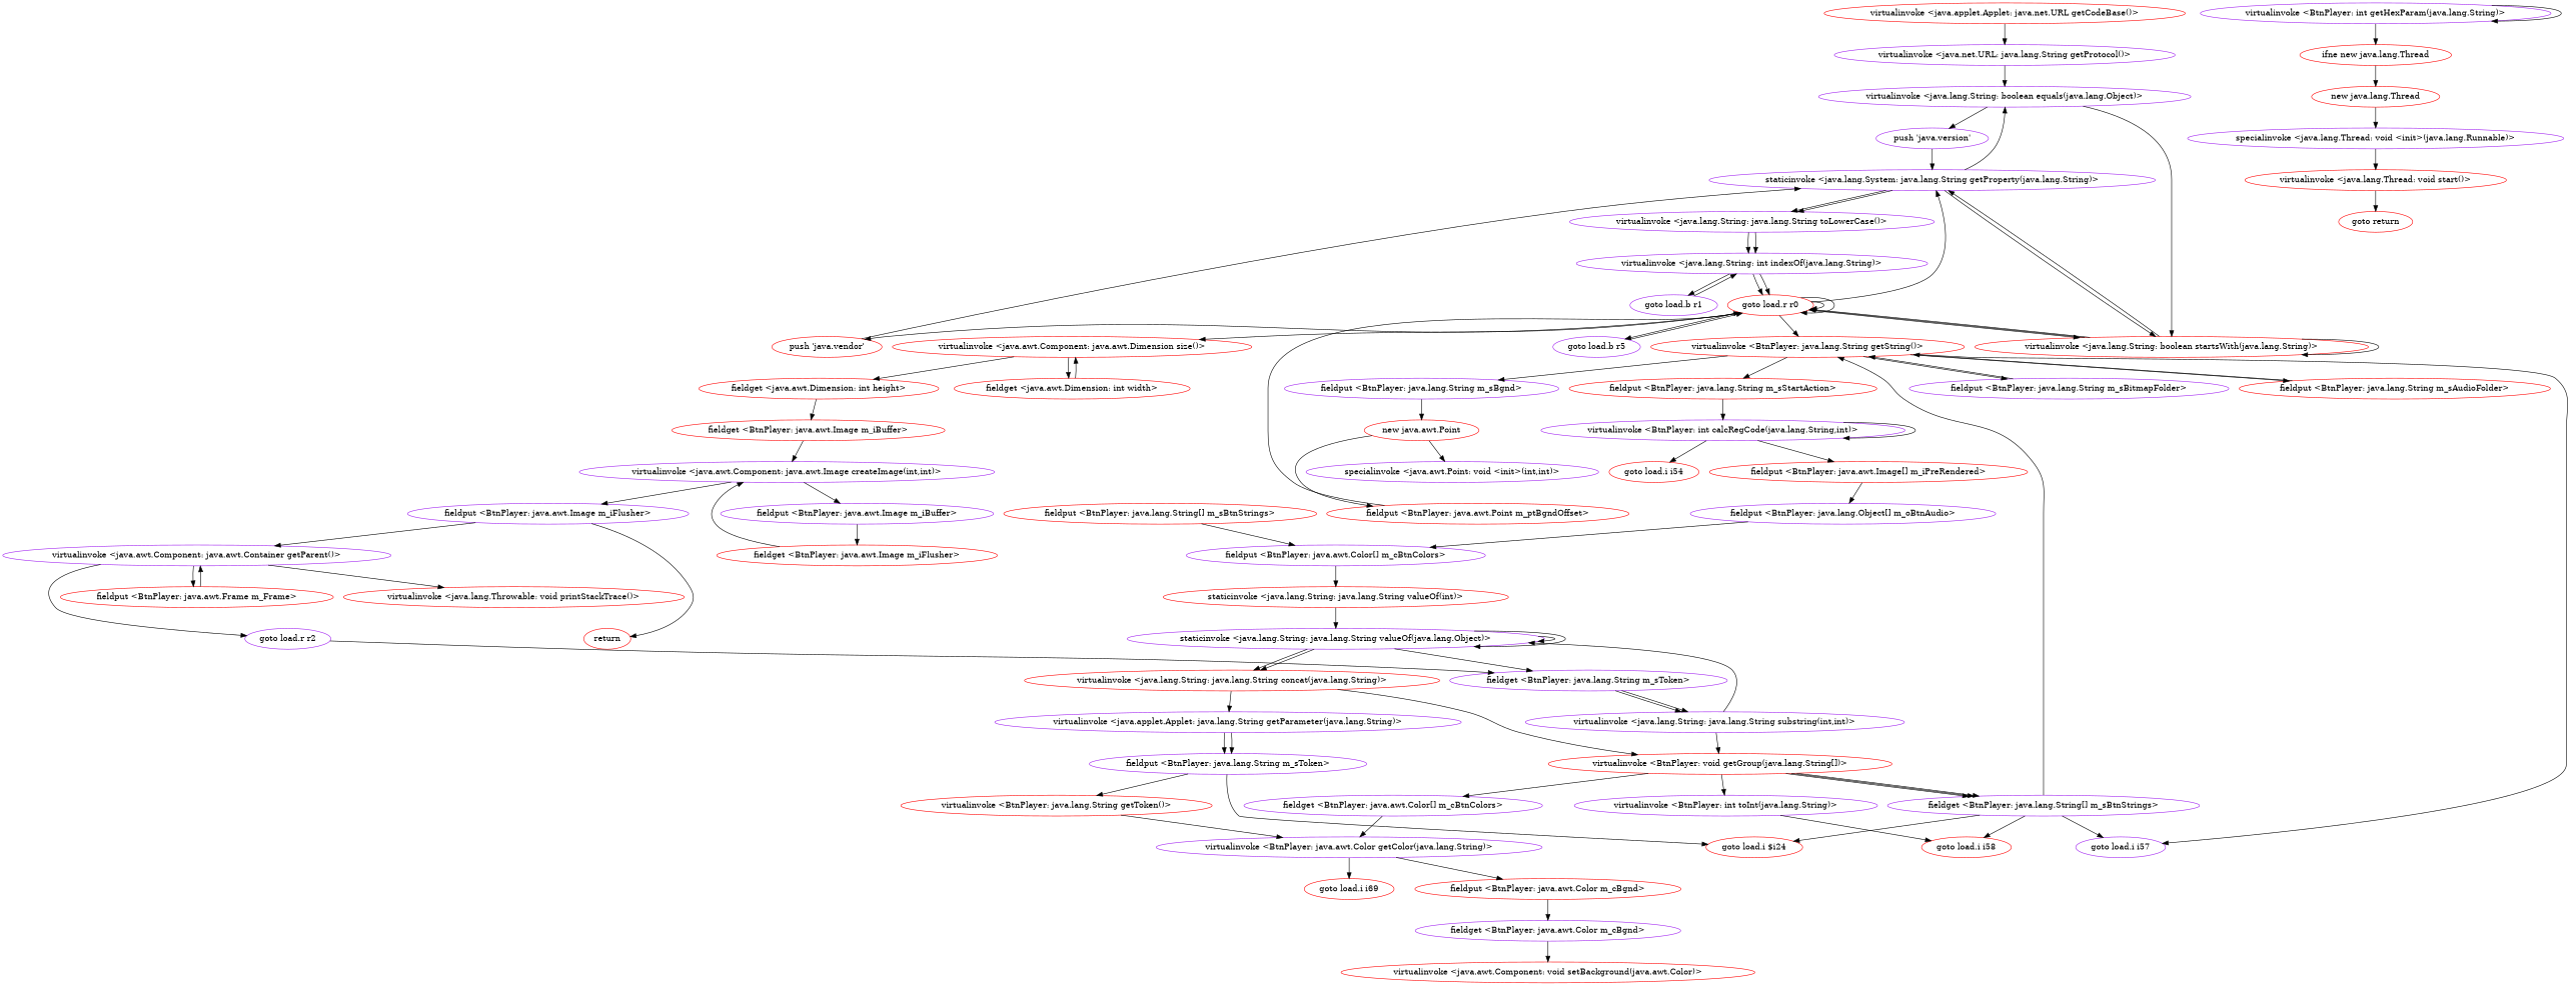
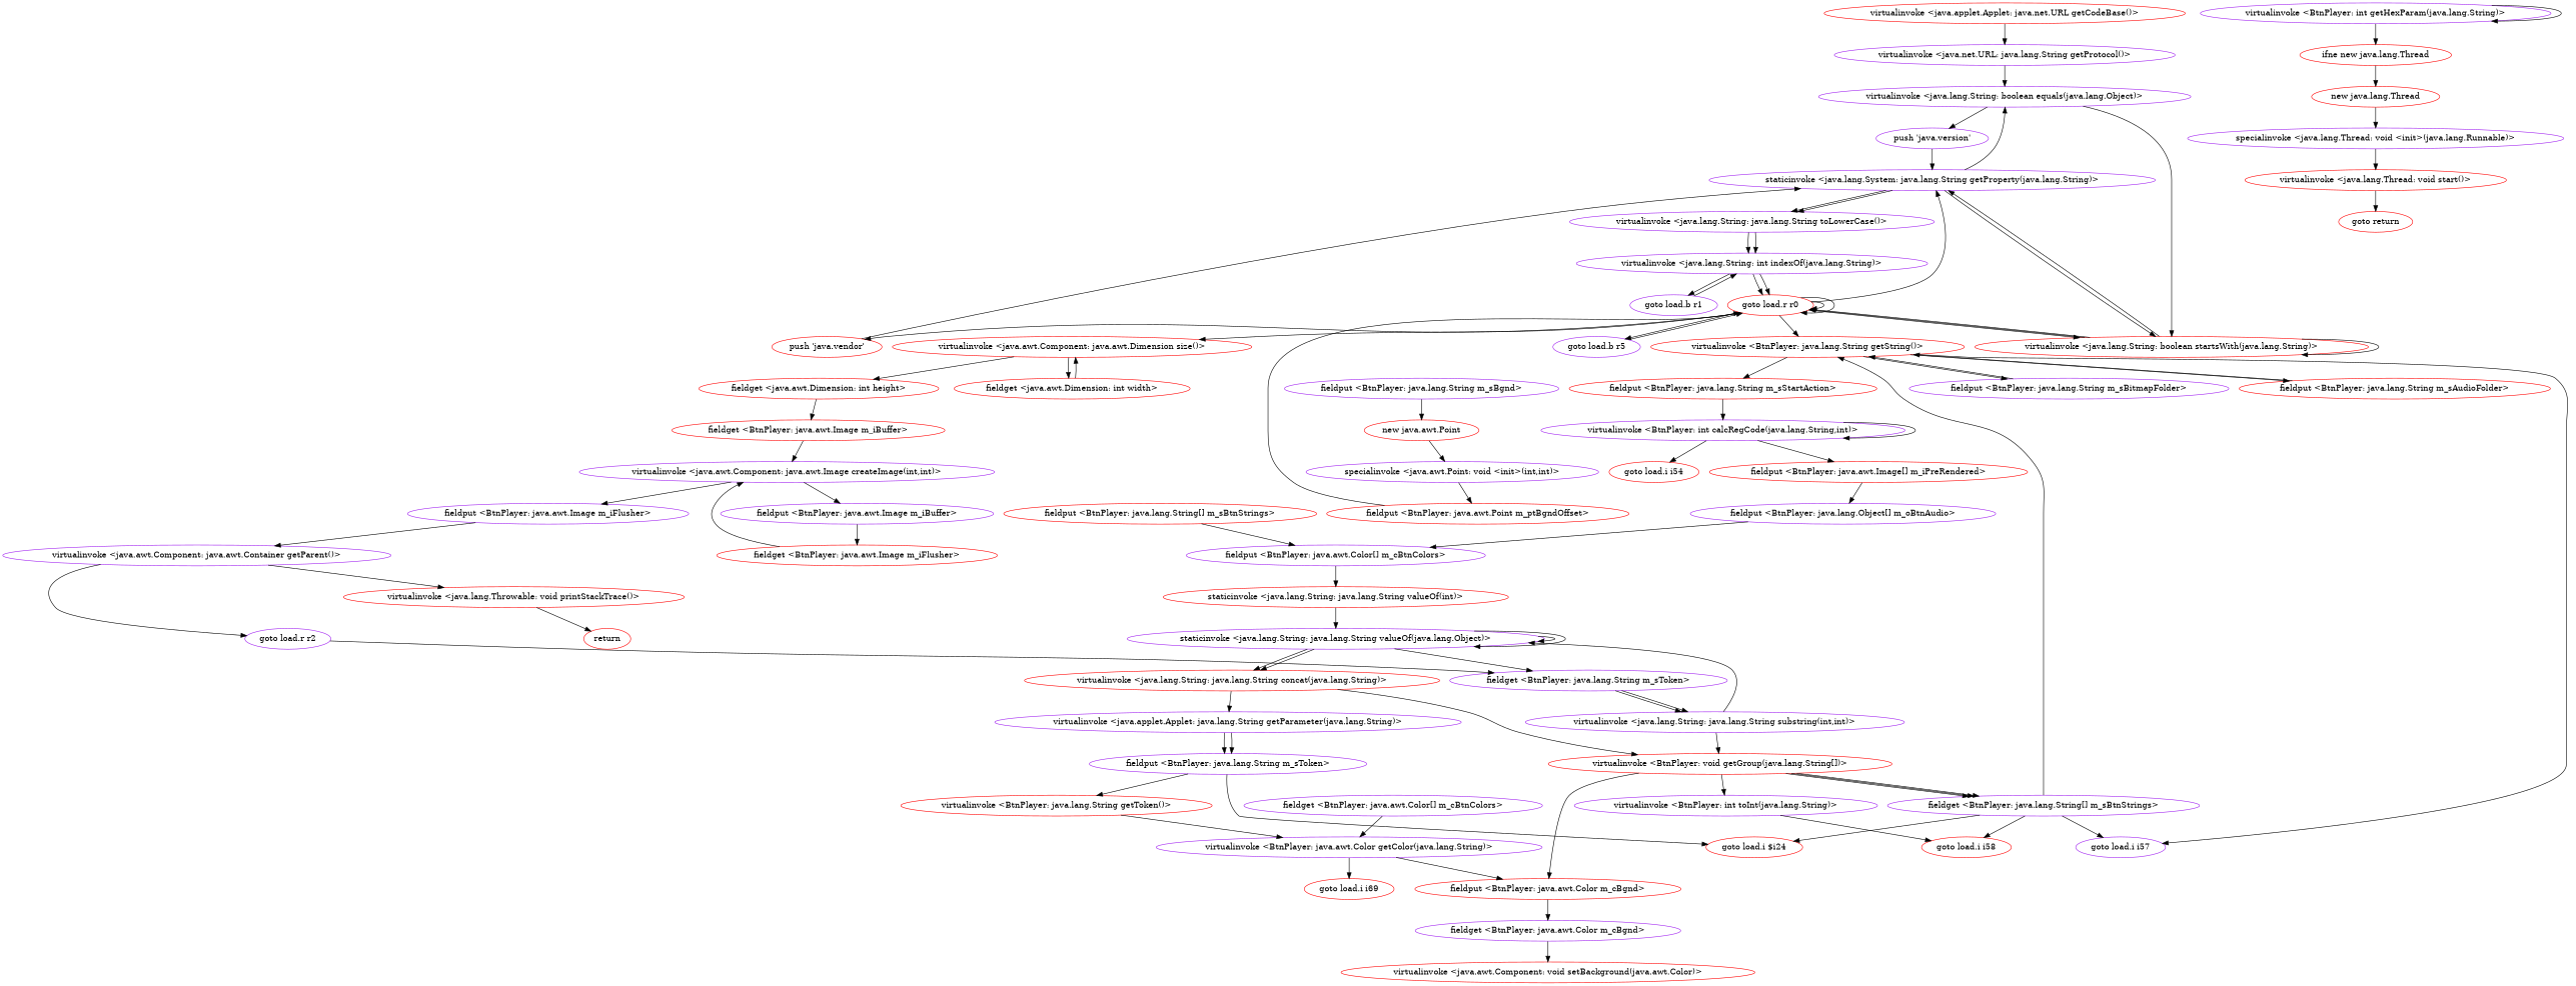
  digraph {
    node [color=red]
    "virtualinvoke <java.net.URL: java.lang.String getProtocol()>" [color=purple]
    "virtualinvoke <java.applet.Applet: java.net.URL getCodeBase()>"
    "virtualinvoke <java.lang.String: boolean equals(java.lang.Object)>" [color=purple]
    "push 'java.version'" [color=purple]
    "virtualinvoke <java.lang.String: boolean startsWith(java.lang.String)>"
    "staticinvoke <java.lang.System: java.lang.String getProperty(java.lang.String)>" [color=purple]
    "goto load.r r0"
    "virtualinvoke <java.lang.String: java.lang.String toLowerCase()>" [color=purple]
    "virtualinvoke <java.lang.String: int indexOf(java.lang.String)>" [color=purple]
    "push 'java.vendor'"
    "goto load.b r5" [color=purple]
    "virtualinvoke <java.awt.Component: java.awt.Dimension size()>"
    "virtualinvoke <BtnPlayer: java.lang.String getString()>"
    "fieldget <java.awt.Dimension: int width>"
    "fieldget <java.awt.Dimension: int height>"
    "fieldput <BtnPlayer: java.lang.String m_sBgnd>" [color=purple]
    "fieldput <BtnPlayer: java.lang.String m_sBitmapFolder>" [color=purple]
    "fieldput <BtnPlayer: java.lang.String m_sAudioFolder>"
    "fieldput <BtnPlayer: java.lang.String m_sStartAction>"
    "goto load.i i57" [color=purple]
    "goto load.b r1" [color=purple]
    "fieldget <BtnPlayer: java.awt.Image m_iBuffer>"
    "virtualinvoke <java.awt.Component: java.awt.Image createImage(int,int)>" [color=purple]
    "fieldput <BtnPlayer: java.awt.Image m_iBuffer>" [color=purple]
    "fieldput <BtnPlayer: java.awt.Image m_iFlusher>" [color=purple]
    "fieldget <BtnPlayer: java.awt.Image m_iFlusher>"
    "virtualinvoke <java.awt.Component: java.awt.Container getParent()>" [color=purple]
-   "fieldput <BtnPlayer: java.awt.Frame m_Frame>"
    "goto load.r r2" [color=purple]
    "virtualinvoke <java.lang.Throwable: void printStackTrace()>"
    "fieldget <BtnPlayer: java.lang.String m_sToken>" [color=purple]
    return
    "virtualinvoke <java.lang.String: java.lang.String substring(int,int)>" [color=purple]
    "virtualinvoke <java.applet.Applet: java.lang.String getParameter(java.lang.String)>" [color=purple]
    "fieldput <BtnPlayer: java.lang.String m_sToken>" [color=purple]
    "virtualinvoke <BtnPlayer: java.lang.String getToken()>"
    "goto load.i $i24"
    "virtualinvoke <BtnPlayer: java.awt.Color getColor(java.lang.String)>" [color=purple]
    "fieldput <BtnPlayer: java.awt.Color m_cBgnd>"
    "goto load.i i69"
    "fieldget <BtnPlayer: java.awt.Color m_cBgnd>" [color=purple]
    "virtualinvoke <java.awt.Component: void setBackground(java.awt.Color)>"
    "new java.awt.Point"
    "virtualinvoke <BtnPlayer: int calcRegCode(java.lang.String,int)>" [color=purple]
    "specialinvoke <java.awt.Point: void <init>(int,int)>" [color=purple]
    "fieldput <BtnPlayer: java.awt.Point m_ptBgndOffset>"
    "fieldput <BtnPlayer: java.awt.Image[] m_iPreRendered>"
    "goto load.i i54"
    "fieldput <BtnPlayer: java.lang.Object[] m_oBtnAudio>" [color=purple]
    "fieldput <BtnPlayer: java.awt.Color[] m_cBtnColors>" [color=purple]
    "fieldput <BtnPlayer: java.lang.String[] m_sBtnStrings>"
    "staticinvoke <java.lang.String: java.lang.String valueOf(int)>"
    "staticinvoke <java.lang.String: java.lang.String valueOf(java.lang.Object)>" [color=purple]
    "virtualinvoke <java.lang.String: java.lang.String concat(java.lang.String)>"
    "virtualinvoke <BtnPlayer: void getGroup(java.lang.String[])>"
    "virtualinvoke <BtnPlayer: int toInt(java.lang.String)>" [color=purple]
    "fieldget <BtnPlayer: java.lang.String[] m_sBtnStrings>" [color=purple]
    "fieldget <BtnPlayer: java.awt.Color[] m_cBtnColors>" [color=purple]
    "goto load.i i58"
    "virtualinvoke <BtnPlayer: int getHexParam(java.lang.String)>" [color=purple]
    "ifne new java.lang.Thread"
    "new java.lang.Thread"
    "specialinvoke <java.lang.Thread: void <init>(java.lang.Runnable)>" [color=purple]
    "virtualinvoke <java.lang.Thread: void start()>"
    "goto return"
    "virtualinvoke <java.net.URL: java.lang.String getProtocol()>" -> "virtualinvoke <java.lang.String: boolean equals(java.lang.Object)>"
    "virtualinvoke <java.applet.Applet: java.net.URL getCodeBase()>" -> "virtualinvoke <java.net.URL: java.lang.String getProtocol()>"
    "virtualinvoke <java.lang.String: boolean equals(java.lang.Object)>" -> "push 'java.version'"
    "virtualinvoke <java.lang.String: boolean equals(java.lang.Object)>" -> "virtualinvoke <java.lang.String: boolean startsWith(java.lang.String)>"
    "push 'java.version'" -> "staticinvoke <java.lang.System: java.lang.String getProperty(java.lang.String)>"
    "virtualinvoke <java.lang.String: boolean startsWith(java.lang.String)>" -> "virtualinvoke <java.lang.String: boolean startsWith(java.lang.String)>"
    "virtualinvoke <java.lang.String: boolean startsWith(java.lang.String)>" -> "staticinvoke <java.lang.System: java.lang.String getProperty(java.lang.String)>"
    "virtualinvoke <java.lang.String: boolean startsWith(java.lang.String)>" -> "goto load.r r0"
    "virtualinvoke <java.lang.String: boolean startsWith(java.lang.String)>" -> "goto load.r r0"
    "staticinvoke <java.lang.System: java.lang.String getProperty(java.lang.String)>" -> "virtualinvoke <java.lang.String: boolean equals(java.lang.Object)>"
    "staticinvoke <java.lang.System: java.lang.String getProperty(java.lang.String)>" -> "virtualinvoke <java.lang.String: boolean startsWith(java.lang.String)>"
    "staticinvoke <java.lang.System: java.lang.String getProperty(java.lang.String)>" -> "virtualinvoke <java.lang.String: java.lang.String toLowerCase()>"
    "staticinvoke <java.lang.System: java.lang.String getProperty(java.lang.String)>" -> "virtualinvoke <java.lang.String: java.lang.String toLowerCase()>"
    "goto load.r r0" -> "virtualinvoke <java.lang.String: boolean startsWith(java.lang.String)>"
    "goto load.r r0" -> "staticinvoke <java.lang.System: java.lang.String getProperty(java.lang.String)>"
    "goto load.r r0" -> "goto load.r r0"
    "goto load.r r0" -> "goto load.r r0"
    "goto load.r r0" -> "push 'java.vendor'"
    "goto load.r r0" -> "goto load.b r5"
    "goto load.r r0" -> "virtualinvoke <java.awt.Component: java.awt.Dimension size()>"
    "goto load.r r0" -> "virtualinvoke <BtnPlayer: java.lang.String getString()>"
    "virtualinvoke <java.lang.String: java.lang.String toLowerCase()>" -> "virtualinvoke <java.lang.String: int indexOf(java.lang.String)>"
    "virtualinvoke <java.lang.String: java.lang.String toLowerCase()>" -> "virtualinvoke <java.lang.String: int indexOf(java.lang.String)>"
    "virtualinvoke <java.lang.String: int indexOf(java.lang.String)>" -> "goto load.r r0"
    "virtualinvoke <java.lang.String: int indexOf(java.lang.String)>" -> "goto load.r r0"
    "virtualinvoke <java.lang.String: int indexOf(java.lang.String)>" -> "goto load.b r1"
    "push 'java.vendor'" -> "staticinvoke <java.lang.System: java.lang.String getProperty(java.lang.String)>"
    "goto load.b r5" -> "goto load.r r0"
    "virtualinvoke <java.awt.Component: java.awt.Dimension size()>" -> "fieldget <java.awt.Dimension: int width>"
    "virtualinvoke <java.awt.Component: java.awt.Dimension size()>" -> "fieldget <java.awt.Dimension: int height>"
-   "virtualinvoke <BtnPlayer: java.lang.String getString()>" -> "fieldput <BtnPlayer: java.lang.String m_sBgnd>"
    "virtualinvoke <BtnPlayer: java.lang.String getString()>" -> "fieldput <BtnPlayer: java.lang.String m_sBitmapFolder>"
    "virtualinvoke <BtnPlayer: java.lang.String getString()>" -> "fieldput <BtnPlayer: java.lang.String m_sAudioFolder>"
    "virtualinvoke <BtnPlayer: java.lang.String getString()>" -> "fieldput <BtnPlayer: java.lang.String m_sStartAction>"
    "virtualinvoke <BtnPlayer: java.lang.String getString()>" -> "goto load.i i57"
    "fieldget <java.awt.Dimension: int width>" -> "virtualinvoke <java.awt.Component: java.awt.Dimension size()>"
    "fieldget <java.awt.Dimension: int height>" -> "fieldget <BtnPlayer: java.awt.Image m_iBuffer>"
    "fieldput <BtnPlayer: java.lang.String m_sBgnd>" -> "new java.awt.Point"
    "fieldput <BtnPlayer: java.lang.String m_sBitmapFolder>" -> "virtualinvoke <BtnPlayer: java.lang.String getString()>"
    "fieldput <BtnPlayer: java.lang.String m_sAudioFolder>" -> "virtualinvoke <BtnPlayer: java.lang.String getString()>"
    "fieldput <BtnPlayer: java.lang.String m_sStartAction>" -> "virtualinvoke <BtnPlayer: int calcRegCode(java.lang.String,int)>"
    "goto load.b r1" -> "virtualinvoke <java.lang.String: int indexOf(java.lang.String)>"
    "fieldget <BtnPlayer: java.awt.Image m_iBuffer>" -> "virtualinvoke <java.awt.Component: java.awt.Image createImage(int,int)>"
    "virtualinvoke <java.awt.Component: java.awt.Image createImage(int,int)>" -> "fieldput <BtnPlayer: java.awt.Image m_iBuffer>"
    "virtualinvoke <java.awt.Component: java.awt.Image createImage(int,int)>" -> "fieldput <BtnPlayer: java.awt.Image m_iFlusher>"
    "fieldput <BtnPlayer: java.awt.Image m_iBuffer>" -> "fieldget <BtnPlayer: java.awt.Image m_iFlusher>"
    "fieldput <BtnPlayer: java.awt.Image m_iFlusher>" -> "virtualinvoke <java.awt.Component: java.awt.Container getParent()>"
    "fieldget <BtnPlayer: java.awt.Image m_iFlusher>" -> "virtualinvoke <java.awt.Component: java.awt.Image createImage(int,int)>"
-   "virtualinvoke <java.awt.Component: java.awt.Container getParent()>" -> "fieldput <BtnPlayer: java.awt.Frame m_Frame>"
    "virtualinvoke <java.awt.Component: java.awt.Container getParent()>" -> "goto load.r r2"
    "virtualinvoke <java.awt.Component: java.awt.Container getParent()>" -> "virtualinvoke <java.lang.Throwable: void printStackTrace()>"
-   "fieldput <BtnPlayer: java.awt.Frame m_Frame>" -> "virtualinvoke <java.awt.Component: java.awt.Container getParent()>"
    "goto load.r r2" -> "fieldget <BtnPlayer: java.lang.String m_sToken>"
-   "fieldput <BtnPlayer: java.awt.Image m_iFlusher>" -> return
+   "virtualinvoke <java.lang.Throwable: void printStackTrace()>" -> return
    "fieldget <BtnPlayer: java.lang.String m_sToken>" -> "virtualinvoke <java.lang.String: java.lang.String substring(int,int)>"
    "fieldget <BtnPlayer: java.lang.String m_sToken>" -> "virtualinvoke <java.lang.String: java.lang.String substring(int,int)>"
    "virtualinvoke <java.lang.String: java.lang.String substring(int,int)>" -> "staticinvoke <java.lang.String: java.lang.String valueOf(java.lang.Object)>"
    "virtualinvoke <java.lang.String: java.lang.String substring(int,int)>" -> "virtualinvoke <BtnPlayer: void getGroup(java.lang.String[])>"
    "virtualinvoke <java.applet.Applet: java.lang.String getParameter(java.lang.String)>" -> "fieldput <BtnPlayer: java.lang.String m_sToken>"
    "virtualinvoke <java.applet.Applet: java.lang.String getParameter(java.lang.String)>" -> "fieldput <BtnPlayer: java.lang.String m_sToken>"
    "fieldput <BtnPlayer: java.lang.String m_sToken>" -> "virtualinvoke <BtnPlayer: java.lang.String getToken()>"
    "fieldput <BtnPlayer: java.lang.String m_sToken>" -> "goto load.i $i24"
    "virtualinvoke <BtnPlayer: java.lang.String getToken()>" -> "virtualinvoke <BtnPlayer: java.awt.Color getColor(java.lang.String)>"
    "virtualinvoke <BtnPlayer: java.awt.Color getColor(java.lang.String)>" -> "fieldput <BtnPlayer: java.awt.Color m_cBgnd>"
    "virtualinvoke <BtnPlayer: java.awt.Color getColor(java.lang.String)>" -> "goto load.i i69"
    "fieldput <BtnPlayer: java.awt.Color m_cBgnd>" -> "fieldget <BtnPlayer: java.awt.Color m_cBgnd>"
    "fieldget <BtnPlayer: java.awt.Color m_cBgnd>" -> "virtualinvoke <java.awt.Component: void setBackground(java.awt.Color)>"
    "new java.awt.Point" -> "specialinvoke <java.awt.Point: void <init>(int,int)>"
    "virtualinvoke <BtnPlayer: int calcRegCode(java.lang.String,int)>" -> "virtualinvoke <BtnPlayer: int calcRegCode(java.lang.String,int)>"
    "virtualinvoke <BtnPlayer: int calcRegCode(java.lang.String,int)>" -> "fieldput <BtnPlayer: java.awt.Image[] m_iPreRendered>"
    "virtualinvoke <BtnPlayer: int calcRegCode(java.lang.String,int)>" -> "goto load.i i54"
-   "new java.awt.Point" -> "fieldput <BtnPlayer: java.awt.Point m_ptBgndOffset>"
+   "specialinvoke <java.awt.Point: void <init>(int,int)>" -> "fieldput <BtnPlayer: java.awt.Point m_ptBgndOffset>"
    "fieldput <BtnPlayer: java.awt.Point m_ptBgndOffset>" -> "goto load.r r0"
    "fieldput <BtnPlayer: java.awt.Image[] m_iPreRendered>" -> "fieldput <BtnPlayer: java.lang.Object[] m_oBtnAudio>"
    "fieldput <BtnPlayer: java.lang.Object[] m_oBtnAudio>" -> "fieldput <BtnPlayer: java.awt.Color[] m_cBtnColors>"
    "fieldput <BtnPlayer: java.awt.Color[] m_cBtnColors>" -> "staticinvoke <java.lang.String: java.lang.String valueOf(int)>"
    "fieldput <BtnPlayer: java.lang.String[] m_sBtnStrings>" -> "fieldput <BtnPlayer: java.awt.Color[] m_cBtnColors>"
    "staticinvoke <java.lang.String: java.lang.String valueOf(int)>" -> "staticinvoke <java.lang.String: java.lang.String valueOf(java.lang.Object)>"
    "staticinvoke <java.lang.String: java.lang.String valueOf(java.lang.Object)>" -> "fieldget <BtnPlayer: java.lang.String m_sToken>"
    "staticinvoke <java.lang.String: java.lang.String valueOf(java.lang.Object)>" -> "staticinvoke <java.lang.String: java.lang.String valueOf(java.lang.Object)>"
    "staticinvoke <java.lang.String: java.lang.String valueOf(java.lang.Object)>" -> "staticinvoke <java.lang.String: java.lang.String valueOf(java.lang.Object)>"
    "staticinvoke <java.lang.String: java.lang.String valueOf(java.lang.Object)>" -> "virtualinvoke <java.lang.String: java.lang.String concat(java.lang.String)>"
    "staticinvoke <java.lang.String: java.lang.String valueOf(java.lang.Object)>" -> "virtualinvoke <java.lang.String: java.lang.String concat(java.lang.String)>"
    "virtualinvoke <java.lang.String: java.lang.String concat(java.lang.String)>" -> "virtualinvoke <java.applet.Applet: java.lang.String getParameter(java.lang.String)>"
    "virtualinvoke <java.lang.String: java.lang.String concat(java.lang.String)>" -> "virtualinvoke <BtnPlayer: void getGroup(java.lang.String[])>"
    "virtualinvoke <BtnPlayer: void getGroup(java.lang.String[])>" -> "virtualinvoke <BtnPlayer: int toInt(java.lang.String)>"
    "virtualinvoke <BtnPlayer: void getGroup(java.lang.String[])>" -> "fieldget <BtnPlayer: java.lang.String[] m_sBtnStrings>"
    "virtualinvoke <BtnPlayer: void getGroup(java.lang.String[])>" -> "fieldget <BtnPlayer: java.lang.String[] m_sBtnStrings>"
    "virtualinvoke <BtnPlayer: void getGroup(java.lang.String[])>" -> "fieldget <BtnPlayer: java.lang.String[] m_sBtnStrings>"
-   "virtualinvoke <BtnPlayer: void getGroup(java.lang.String[])>" -> "fieldget <BtnPlayer: java.awt.Color[] m_cBtnColors>"
+   "virtualinvoke <BtnPlayer: void getGroup(java.lang.String[])>" -> "fieldput <BtnPlayer: java.awt.Color m_cBgnd>"
    "virtualinvoke <BtnPlayer: int toInt(java.lang.String)>" -> "goto load.i i58"
    "fieldget <BtnPlayer: java.lang.String[] m_sBtnStrings>" -> "virtualinvoke <BtnPlayer: java.lang.String getString()>"
    "fieldget <BtnPlayer: java.lang.String[] m_sBtnStrings>" -> "goto load.i i57"
    "fieldget <BtnPlayer: java.lang.String[] m_sBtnStrings>" -> "goto load.i $i24"
    "fieldget <BtnPlayer: java.lang.String[] m_sBtnStrings>" -> "goto load.i i58"
    "fieldget <BtnPlayer: java.awt.Color[] m_cBtnColors>" -> "virtualinvoke <BtnPlayer: java.awt.Color getColor(java.lang.String)>"
    "virtualinvoke <BtnPlayer: int getHexParam(java.lang.String)>" -> "virtualinvoke <BtnPlayer: int getHexParam(java.lang.String)>"
    "virtualinvoke <BtnPlayer: int getHexParam(java.lang.String)>" -> "ifne new java.lang.Thread"
    "ifne new java.lang.Thread" -> "new java.lang.Thread"
    "new java.lang.Thread" -> "specialinvoke <java.lang.Thread: void <init>(java.lang.Runnable)>"
    "specialinvoke <java.lang.Thread: void <init>(java.lang.Runnable)>" -> "virtualinvoke <java.lang.Thread: void start()>"
    "virtualinvoke <java.lang.Thread: void start()>" -> "goto return"
  }
